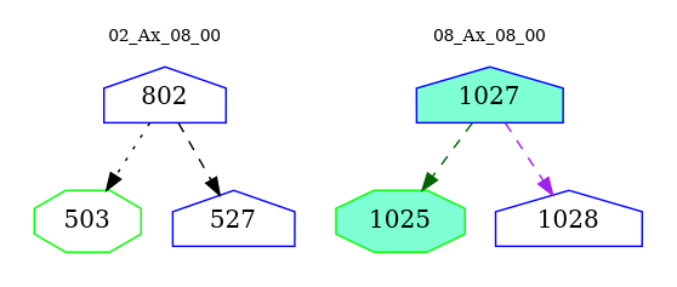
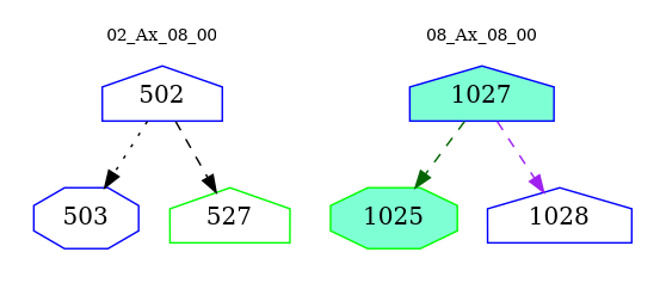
  digraph {
    node [color=blue fillcolor=white shape=house style=filled]
    edge [color=black style=dashed]
-   n1 [label=802]
-   n2 [color=green label=503 shape=octagon]
-   n3 [label=527]
+   n1 [label=502]
+   n2 [label=503 shape=octagon]
+   n3 [color=green label=527]
    n4 [fillcolor=aquamarine label=1027]
    n5 [color=green fillcolor=aquamarine label=1025 shape=octagon]
    n6 [label=1028]
    subgraph cluster_1 {
      color=white
      fontsize=10
      label="02_Ax_08_00"
      n1
      n2
      n3
    }
    subgraph cluster_2 {
      color=white
      fontsize=10
      label="08_Ax_08_00"
      n4
      n5
      n6
    }
    n1 -> n2 [style=dotted]
    n1 -> n3
    n4 -> n5 [color=darkgreen]
    n4 -> n6 [color=purple]
  }
